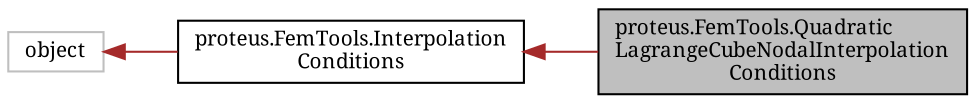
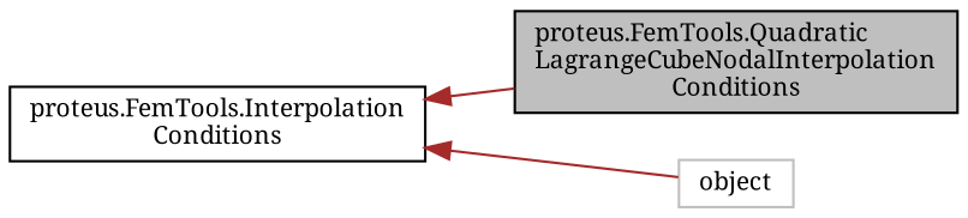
  digraph {
    rankdir=LR
    fontname="Noto Serif"
    node [color=black fillcolor=white fontname="Noto Serif" fontsize=10 shape=record style=filled]
    edge [color=brown dir=back fontname="Noto Serif" fontsize=10 labelfontname=Helvetica labelfontsize=10 style=solid]
    n1 [fillcolor=grey75 fontcolor=black height=0.2 label="proteus.FemTools.Quadratic\lLagrangeCubeNodalInterpolation\lConditions" width=0.4]
    n2 [height=0.2 label="proteus.FemTools.Interpolation\lConditions" width=0.4]
    n3 [color=grey75 height=0.2 label=object width=0.4]
    n2 -> n1
-   n3 -> n2
+   n2 -> n3
  }
